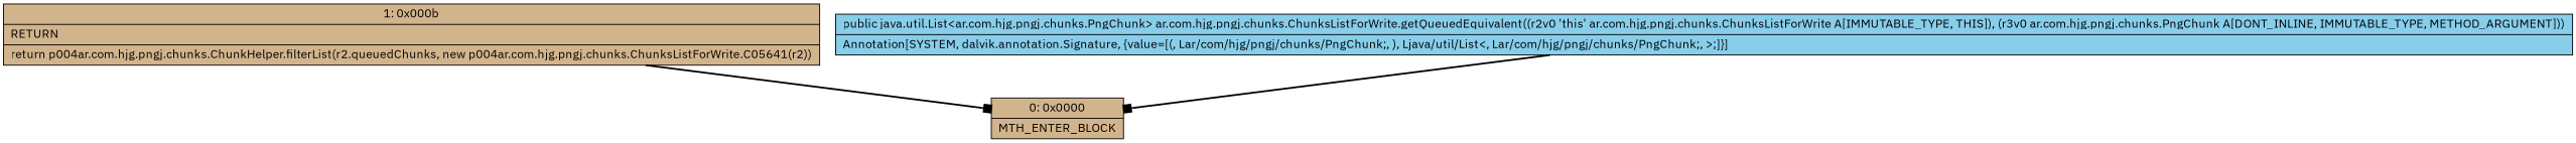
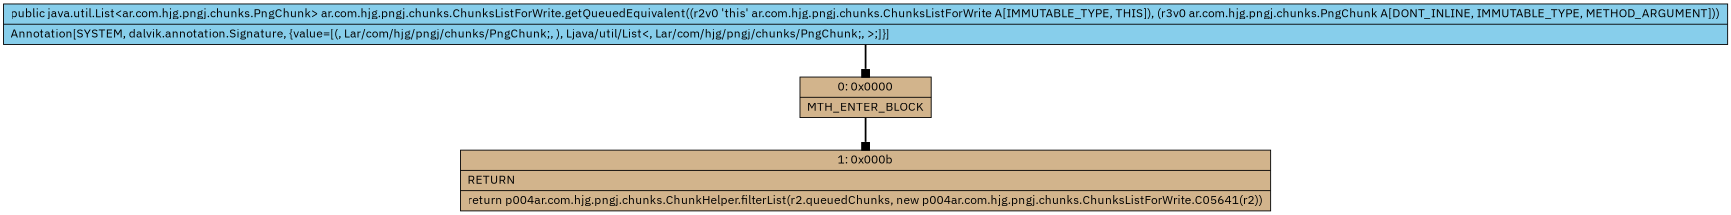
  digraph {
    fontname="IBM Plex Sans"
    node [shape=record style=filled fillcolor=tan color=black fontname="IBM Plex Sans"]
    edge [style=bold arrowhead=box fontname="IBM Plex Sans"]
    n1 [label="{0\:\ 0x0000|MTH_ENTER_BLOCK\l}"]
    n2 [label="{1\:\ 0x000b|RETURN\l|return p004ar.com.hjg.pngj.chunks.ChunkHelper.filterList(r2.queuedChunks, new p004ar.com.hjg.pngj.chunks.ChunksListForWrite.C05641(r2))\l}"]
    n3 [label="{public java.util.List\<ar.com.hjg.pngj.chunks.PngChunk\> ar.com.hjg.pngj.chunks.ChunksListForWrite.getQueuedEquivalent((r2v0 'this' ar.com.hjg.pngj.chunks.ChunksListForWrite A[IMMUTABLE_TYPE, THIS]), (r3v0 ar.com.hjg.pngj.chunks.PngChunk A[DONT_INLINE, IMMUTABLE_TYPE, METHOD_ARGUMENT]))  | Annotation[SYSTEM, dalvik.annotation.Signature, \{value=[(, Lar\/com\/hjg\/pngj\/chunks\/PngChunk;, ), Ljava\/util\/List\<, Lar\/com\/hjg\/pngj\/chunks\/PngChunk;, \>;]\}]\l}" fillcolor=skyblue]
-   n2 -> n1
+   n1 -> n2
    n3 -> n1
  }
